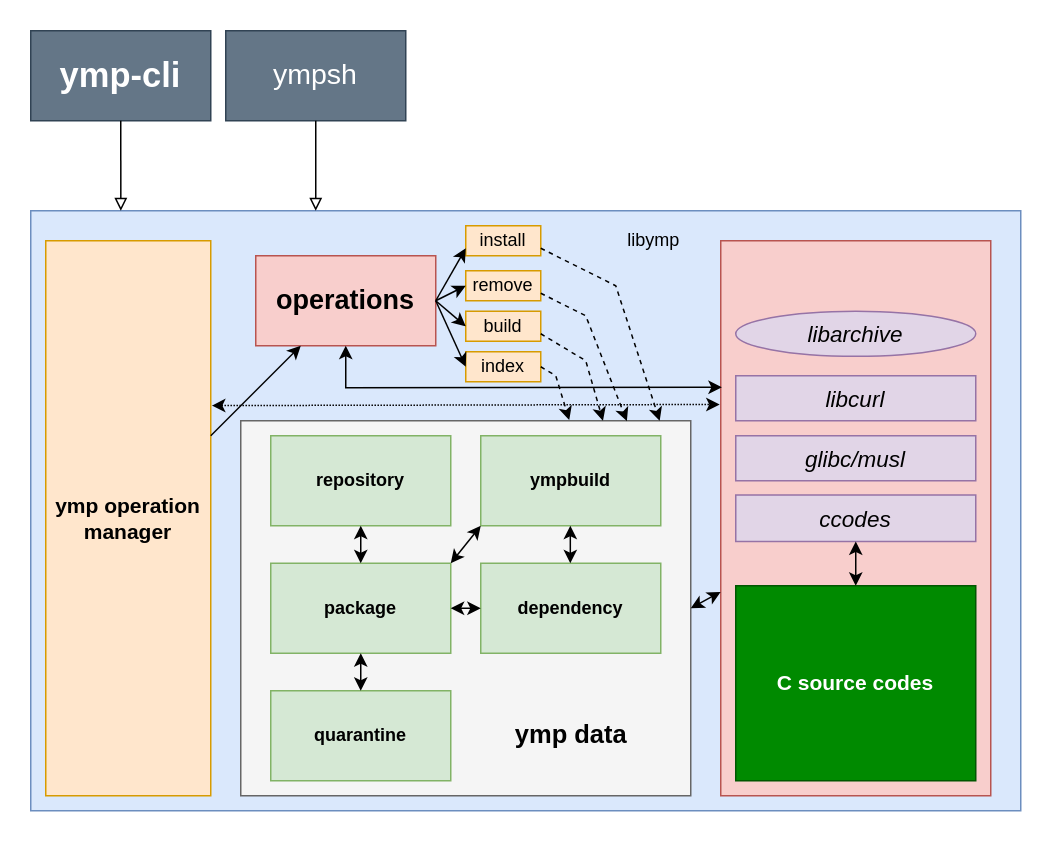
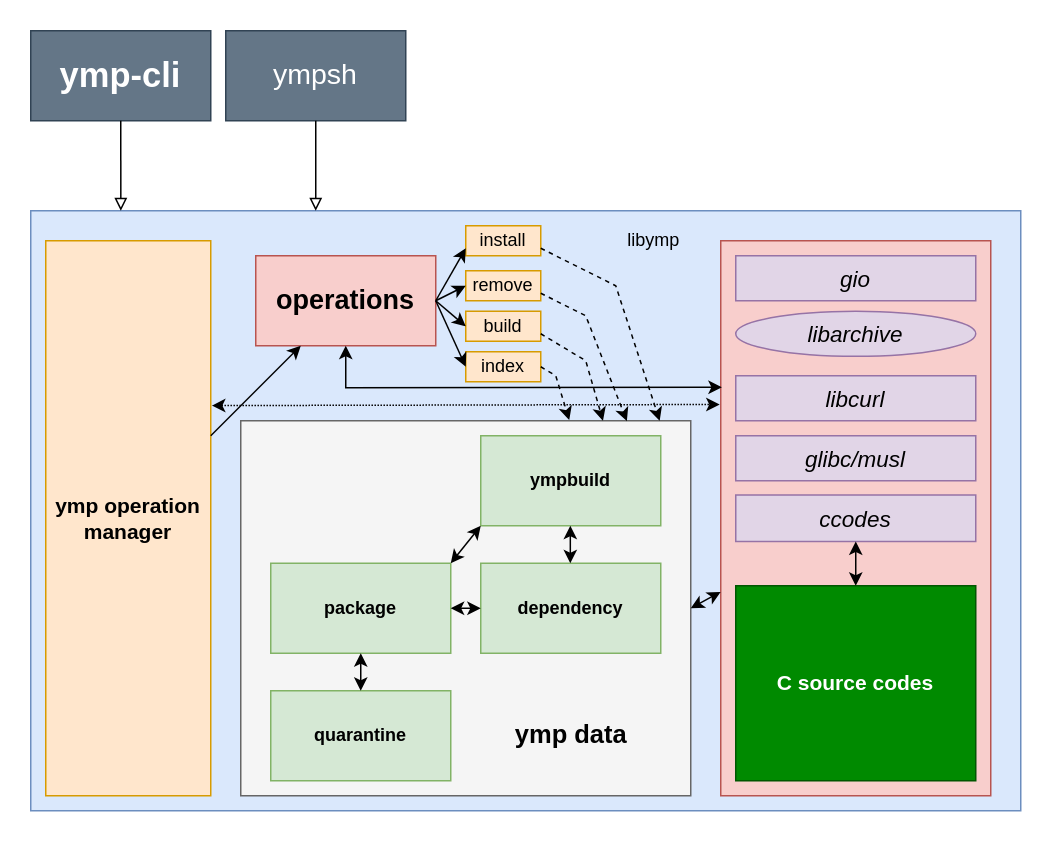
  <mxCell id="0" />
  <mxCell id="1" parent="0" />
  <mxCell id="2" value="&lt;div&gt;&lt;b&gt;&lt;font style=&quot;font-size: 13px;&quot;&gt;&lt;font style=&quot;font-size: 14px;&quot;&gt;&lt;font style=&quot;font-size: 15px;&quot;&gt;&lt;font style=&quot;font-size: 16px;&quot;&gt;&lt;font style=&quot;font-size: 17px;&quot;&gt;&lt;font style=&quot;font-size: 18px;&quot;&gt;&lt;font style=&quot;font-size: 19px;&quot;&gt;&lt;font style=&quot;font-size: 20px;&quot;&gt;&lt;font style=&quot;font-size: 21px;&quot;&gt;&lt;font style=&quot;font-size: 22px;&quot;&gt;&lt;font style=&quot;font-size: 23px;&quot;&gt;ymp-cli&lt;/font&gt;&lt;/font&gt;&lt;/font&gt;&lt;/font&gt;&lt;/font&gt;&lt;/font&gt;&lt;/font&gt;&lt;/font&gt;&lt;/font&gt;&lt;/font&gt;&lt;/font&gt;&lt;/b&gt;&lt;/div&gt;" style="rounded=0;whiteSpace=wrap;html=1;fillColor=#647687;fontColor=#ffffff;strokeColor=#314354;" parent="1" vertex="1"><mxGeometry x="20" y="20" width="120" height="60" as="geometry" /></mxCell>
  <mxCell id="3" value="" style="rounded=0;whiteSpace=wrap;html=1;fillColor=#dae8fc;strokeColor=#6c8ebf;" parent="1" vertex="1"><mxGeometry x="20" y="140" width="660" height="400" as="geometry" /></mxCell>
  <mxCell id="4" value="&lt;div style=&quot;font-size: 15px;&quot;&gt;&lt;font style=&quot;font-size: 15px;&quot;&gt;&lt;font style=&quot;font-size: 15px;&quot;&gt;&lt;b&gt;&lt;font style=&quot;font-size: 16px;&quot;&gt;&lt;font style=&quot;font-size: 17px;&quot;&gt;&lt;font style=&quot;font-size: 18px;&quot;&gt;operations&lt;/font&gt;&lt;/font&gt;&lt;/font&gt;&lt;/b&gt;&lt;/font&gt;&lt;/font&gt;&lt;/div&gt;" style="rounded=0;whiteSpace=wrap;html=1;fillColor=#f8cecc;strokeColor=#b85450;" parent="1" vertex="1"><mxGeometry x="170" y="170" width="120" height="60" as="geometry" /></mxCell>
  <mxCell id="5" value="" style="endArrow=block;html=1;rounded=0;exitX=0.5;exitY=1;exitDx=0;exitDy=0;entryX=0.091;entryY=0;entryDx=0;entryDy=0;entryPerimeter=0;endFill=0;" parent="1" source="2" target="3" edge="1"><mxGeometry width="50" height="50" relative="1" as="geometry"><mxPoint x="330" y="450" as="sourcePoint" /><mxPoint x="100" y="130" as="targetPoint" /></mxGeometry></mxCell>
  <mxCell id="6" value="&lt;font style=&quot;font-size: 13px;&quot;&gt;&lt;font style=&quot;font-size: 14px;&quot;&gt;&lt;b&gt;ymp operation manager&lt;/b&gt;&lt;/font&gt;&lt;/font&gt;" style="rounded=0;whiteSpace=wrap;html=1;fillColor=#ffe6cc;strokeColor=#d79b00;" parent="1" vertex="1"><mxGeometry x="30" y="160" width="110" height="370" as="geometry" /></mxCell>
  <mxCell id="7" value="" style="endArrow=classic;html=1;rounded=0;" parent="1" source="6" target="4" edge="1"><mxGeometry width="50" height="50" relative="1" as="geometry"><mxPoint x="330" y="450" as="sourcePoint" /><mxPoint x="380" y="400" as="targetPoint" /></mxGeometry></mxCell>
  <mxCell id="8" value="install" style="rounded=0;whiteSpace=wrap;html=1;fillColor=#ffe6cc;strokeColor=#d79b00;" parent="1" vertex="1"><mxGeometry x="310" y="150" width="50" height="20" as="geometry" /></mxCell>
  <mxCell id="9" value="remove" style="rounded=0;whiteSpace=wrap;html=1;fillColor=#ffe6cc;strokeColor=#d79b00;" parent="1" vertex="1"><mxGeometry x="310" y="180" width="50" height="20" as="geometry" /></mxCell>
  <mxCell id="10" value="&lt;div&gt;build&lt;/div&gt;" style="rounded=0;whiteSpace=wrap;html=1;fillColor=#ffe6cc;strokeColor=#d79b00;" parent="1" vertex="1"><mxGeometry x="310" y="207" width="50" height="20" as="geometry" /></mxCell>
  <mxCell id="11" value="index" style="rounded=0;whiteSpace=wrap;html=1;fillColor=#ffe6cc;strokeColor=#d79b00;" parent="1" vertex="1"><mxGeometry x="310" y="234" width="50" height="20" as="geometry" /></mxCell>
  <mxCell id="12" value="" style="endArrow=classic;html=1;rounded=0;exitX=1;exitY=0.5;exitDx=0;exitDy=0;entryX=0;entryY=0.75;entryDx=0;entryDy=0;" parent="1" source="4" target="8" edge="1"><mxGeometry width="50" height="50" relative="1" as="geometry"><mxPoint x="270" y="270" as="sourcePoint" /><mxPoint x="320" y="220" as="targetPoint" /></mxGeometry></mxCell>
  <mxCell id="13" value="" style="endArrow=classic;html=1;rounded=0;exitX=1;exitY=0.5;exitDx=0;exitDy=0;entryX=0;entryY=0.5;entryDx=0;entryDy=0;" parent="1" source="4" target="9" edge="1"><mxGeometry width="50" height="50" relative="1" as="geometry"><mxPoint x="302.52" y="199.62" as="sourcePoint" /><mxPoint x="320" y="175" as="targetPoint" /></mxGeometry></mxCell>
  <mxCell id="14" value="" style="endArrow=classic;html=1;rounded=0;exitX=1;exitY=0.5;exitDx=0;exitDy=0;entryX=0;entryY=0.5;entryDx=0;entryDy=0;" parent="1" source="4" target="10" edge="1"><mxGeometry width="50" height="50" relative="1" as="geometry"><mxPoint x="312.52" y="209.62" as="sourcePoint" /><mxPoint x="330" y="185" as="targetPoint" /></mxGeometry></mxCell>
  <mxCell id="15" value="" style="endArrow=classic;html=1;rounded=0;entryX=0;entryY=0.5;entryDx=0;entryDy=0;" parent="1" target="11" edge="1"><mxGeometry width="50" height="50" relative="1" as="geometry"><mxPoint x="290" y="200" as="sourcePoint" /><mxPoint x="340" y="195" as="targetPoint" /></mxGeometry></mxCell>
  <mxCell id="16" value="" style="rounded=0;whiteSpace=wrap;html=1;fillColor=#f5f5f5;fontColor=#333333;strokeColor=#666666;" parent="1" vertex="1"><mxGeometry x="160" y="280" width="300" height="250" as="geometry" /></mxCell>
- <mxCell id="17" value="repository" style="rounded=0;whiteSpace=wrap;html=1;fontStyle=1;fillColor=#d5e8d4;strokeColor=#82b366;" parent="1" vertex="1"><mxGeometry x="180" y="290" width="120" height="60" as="geometry" /></mxCell>
  <mxCell id="18" value="package" style="rounded=0;whiteSpace=wrap;html=1;fontStyle=1;fillColor=#d5e8d4;strokeColor=#82b366;" parent="1" vertex="1"><mxGeometry x="180" y="375" width="120" height="60" as="geometry" /></mxCell>
- <mxCell id="19" value="" style="endArrow=classic;startArrow=classic;html=1;rounded=0;exitX=0.5;exitY=1;exitDx=0;exitDy=0;entryX=0.5;entryY=0;entryDx=0;entryDy=0;" parent="1" source="17" target="18" edge="1"><mxGeometry width="50" height="50" relative="1" as="geometry"><mxPoint x="260" y="340" as="sourcePoint" /><mxPoint x="310" y="290" as="targetPoint" /></mxGeometry></mxCell>
  <mxCell id="20" value="quarantine" style="rounded=0;whiteSpace=wrap;html=1;fontStyle=1;fillColor=#d5e8d4;strokeColor=#82b366;" parent="1" vertex="1"><mxGeometry x="180" y="460" width="120" height="60" as="geometry" /></mxCell>
  <mxCell id="21" value="" style="endArrow=classic;startArrow=classic;html=1;rounded=0;exitX=0.5;exitY=1;exitDx=0;exitDy=0;" parent="1" source="18" target="20" edge="1"><mxGeometry width="50" height="50" relative="1" as="geometry"><mxPoint x="240" y="440" as="sourcePoint" /><mxPoint x="239.71" y="460" as="targetPoint" /></mxGeometry></mxCell>
  <mxCell id="22" value="" style="endArrow=classic;html=1;rounded=0;exitX=1;exitY=0.5;exitDx=0;exitDy=0;entryX=0.73;entryY=-0.002;entryDx=0;entryDy=0;entryPerimeter=0;dashed=1;" parent="1" source="11" target="16" edge="1"><mxGeometry width="50" height="50" relative="1" as="geometry"><mxPoint x="260" y="340" as="sourcePoint" /><mxPoint x="310" y="290" as="targetPoint" /><Array as="points"><mxPoint x="370" y="250" /></Array></mxGeometry></mxCell>
  <mxCell id="23" value="" style="endArrow=classic;html=1;rounded=0;exitX=1;exitY=0.75;exitDx=0;exitDy=0;entryX=0.805;entryY=0;entryDx=0;entryDy=0;entryPerimeter=0;dashed=1;" parent="1" source="10" target="16" edge="1"><mxGeometry width="50" height="50" relative="1" as="geometry"><mxPoint x="370" y="270" as="sourcePoint" /><mxPoint x="377.86" y="289.5" as="targetPoint" /><Array as="points"><mxPoint x="390" y="240" /></Array></mxGeometry></mxCell>
  <mxCell id="24" value="" style="endArrow=classic;html=1;rounded=0;exitX=1;exitY=0.75;exitDx=0;exitDy=0;entryX=0.858;entryY=0.001;entryDx=0;entryDy=0;entryPerimeter=0;dashed=1;" parent="1" source="9" target="16" edge="1"><mxGeometry width="50" height="50" relative="1" as="geometry"><mxPoint x="370" y="235" as="sourcePoint" /><mxPoint x="409.4" y="290.75" as="targetPoint" /><Array as="points"><mxPoint x="390" y="210" /></Array></mxGeometry></mxCell>
  <mxCell id="25" value="" style="endArrow=classic;html=1;rounded=0;exitX=1;exitY=0.75;exitDx=0;exitDy=0;entryX=0.931;entryY=0;entryDx=0;entryDy=0;entryPerimeter=0;dashed=1;" parent="1" source="8" target="16" edge="1"><mxGeometry width="50" height="50" relative="1" as="geometry"><mxPoint x="370" y="205" as="sourcePoint" /><mxPoint x="425.74" y="290.75" as="targetPoint" /><Array as="points"><mxPoint x="410" y="190" /></Array></mxGeometry></mxCell>
  <mxCell id="26" value="ympbuild" style="rounded=0;whiteSpace=wrap;html=1;fontStyle=1;fillColor=#d5e8d4;strokeColor=#82b366;" parent="1" vertex="1"><mxGeometry x="320" y="290" width="120" height="60" as="geometry" /></mxCell>
  <mxCell id="27" value="dependency" style="rounded=0;whiteSpace=wrap;html=1;fontStyle=1;fillColor=#d5e8d4;strokeColor=#82b366;" parent="1" vertex="1"><mxGeometry x="320" y="375" width="120" height="60" as="geometry" /></mxCell>
  <mxCell id="28" value="" style="endArrow=classic;startArrow=classic;html=1;rounded=0;exitX=1;exitY=0.5;exitDx=0;exitDy=0;" parent="1" source="18" target="27" edge="1"><mxGeometry width="50" height="50" relative="1" as="geometry"><mxPoint x="250" y="445" as="sourcePoint" /><mxPoint x="250" y="470" as="targetPoint" /></mxGeometry></mxCell>
  <mxCell id="29" value="" style="endArrow=classic;startArrow=classic;html=1;rounded=0;exitX=0.5;exitY=1;exitDx=0;exitDy=0;entryX=0.5;entryY=0;entryDx=0;entryDy=0;" parent="1" edge="1"><mxGeometry width="50" height="50" relative="1" as="geometry"><mxPoint x="379.71" y="350" as="sourcePoint" /><mxPoint x="379.71" y="375" as="targetPoint" /></mxGeometry></mxCell>
  <mxCell id="30" value="" style="endArrow=classic;startArrow=classic;html=1;rounded=0;exitX=1;exitY=0;exitDx=0;exitDy=0;entryX=0;entryY=1;entryDx=0;entryDy=0;" parent="1" source="18" target="26" edge="1"><mxGeometry width="50" height="50" relative="1" as="geometry"><mxPoint x="310" y="415" as="sourcePoint" /><mxPoint x="330" y="415" as="targetPoint" /></mxGeometry></mxCell>
  <mxCell id="31" value="" style="rounded=0;whiteSpace=wrap;html=1;fillColor=#f8cecc;strokeColor=#b85450;" parent="1" vertex="1"><mxGeometry x="480" y="160" width="180" height="370" as="geometry" /></mxCell>
  <mxCell id="32" value="&lt;div&gt;&lt;b&gt;&lt;font style=&quot;font-size: 13px;&quot;&gt;&lt;font style=&quot;font-size: 14px;&quot;&gt;&lt;font style=&quot;font-size: 15px;&quot;&gt;&lt;font style=&quot;font-size: 16px;&quot;&gt;&lt;font style=&quot;font-size: 17px;&quot;&gt;ymp data&lt;/font&gt;&lt;/font&gt;&lt;/font&gt;&lt;/font&gt;&lt;/font&gt;&lt;/b&gt;&lt;/div&gt;" style="text;html=1;resizable=0;autosize=1;align=center;verticalAlign=middle;points=[];fillColor=none;strokeColor=none;rounded=0;" parent="1" vertex="1"><mxGeometry x="330" y="475" width="100" height="30" as="geometry" /></mxCell>
  <mxCell id="33" value="&lt;div&gt;libymp&lt;/div&gt;" style="text;html=1;resizable=0;autosize=1;align=center;verticalAlign=middle;points=[];fillColor=none;strokeColor=none;rounded=0;" parent="1" vertex="1"><mxGeometry x="400" y="145" width="70" height="30" as="geometry" /></mxCell>
  <mxCell id="34" value="&lt;font style=&quot;font-size: 13px;&quot;&gt;&lt;font style=&quot;font-size: 14px;&quot;&gt;&lt;b&gt;C source codes&lt;/b&gt;&lt;/font&gt;&lt;/font&gt;" style="rounded=0;whiteSpace=wrap;html=1;fillColor=#008a00;fontColor=#ffffff;strokeColor=#005700;" parent="1" vertex="1"><mxGeometry x="490" y="390" width="160" height="130" as="geometry" /></mxCell>
  <mxCell id="35" value="ccodes" style="rounded=0;whiteSpace=wrap;html=1;fontSize=15;fontStyle=2;fillColor=#e1d5e7;strokeColor=#9673a6;" parent="1" vertex="1"><mxGeometry x="490" y="329.5" width="160" height="31" as="geometry" /></mxCell>
  <mxCell id="36" value="" style="endArrow=classic;startArrow=classic;html=1;rounded=0;exitX=0.5;exitY=0;exitDx=0;exitDy=0;entryX=0.5;entryY=1;entryDx=0;entryDy=0;" parent="1" source="34" target="35" edge="1"><mxGeometry width="50" height="50" relative="1" as="geometry"><mxPoint x="420" y="400" as="sourcePoint" /><mxPoint x="470" y="350" as="targetPoint" /></mxGeometry></mxCell>
  <mxCell id="37" value="" style="endArrow=classic;startArrow=classic;html=1;rounded=0;exitX=1;exitY=0.5;exitDx=0;exitDy=0;" parent="1" source="16" target="31" edge="1"><mxGeometry width="50" height="50" relative="1" as="geometry"><mxPoint x="420" y="400" as="sourcePoint" /><mxPoint x="470" y="350" as="targetPoint" /></mxGeometry></mxCell>
  <mxCell id="38" value="" style="endArrow=classic;startArrow=classic;html=1;rounded=0;exitX=1.007;exitY=0.297;exitDx=0;exitDy=0;entryX=-0.004;entryY=0.295;entryDx=0;entryDy=0;entryPerimeter=0;exitPerimeter=0;dashed=1;dashPattern=1 1;" parent="1" source="6" target="31" edge="1"><mxGeometry width="50" height="50" relative="1" as="geometry"><mxPoint x="470" y="415" as="sourcePoint" /><mxPoint x="490" y="404.091" as="targetPoint" /></mxGeometry></mxCell>
  <mxCell id="39" value="" style="endArrow=classic;startArrow=classic;html=1;rounded=0;exitX=0.5;exitY=1;exitDx=0;exitDy=0;entryX=0.004;entryY=0.264;entryDx=0;entryDy=0;entryPerimeter=0;strokeWidth=1;" parent="1" source="4" target="31" edge="1"><mxGeometry width="50" height="50" relative="1" as="geometry"><mxPoint x="420" y="400" as="sourcePoint" /><mxPoint x="470" y="350" as="targetPoint" /><Array as="points"><mxPoint x="230" y="258" /></Array></mxGeometry></mxCell>
+ <mxCell id="40" value="gio" style="rounded=0;whiteSpace=wrap;html=1;fontSize=15;fontStyle=2;fillColor=#e1d5e7;strokeColor=#9673a6;" parent="1" vertex="1"><mxGeometry x="490" y="170" width="160" height="30" as="geometry" /></mxCell>
  <mxCell id="41" value="libarchive" style="ellipse;whiteSpace=wrap;html=1;fontSize=15;fontStyle=2;fillColor=#e1d5e7;strokeColor=#9673a6;" parent="1" vertex="1"><mxGeometry x="490" y="207" width="160" height="30" as="geometry" /></mxCell>
  <mxCell id="42" value="libcurl" style="rounded=0;whiteSpace=wrap;html=1;fontSize=15;fontStyle=2;fillColor=#e1d5e7;strokeColor=#9673a6;" parent="1" vertex="1"><mxGeometry x="490" y="250" width="160" height="30" as="geometry" /></mxCell>
  <mxCell id="43" value="glibc/musl" style="rounded=0;whiteSpace=wrap;html=1;fontSize=15;fontStyle=2;fillColor=#e1d5e7;strokeColor=#9673a6;" parent="1" vertex="1"><mxGeometry x="490" y="290" width="160" height="30" as="geometry" /></mxCell>
  <mxCell id="44" value="&lt;font style=&quot;font-size: 13px;&quot;&gt;&lt;font style=&quot;font-size: 14px;&quot;&gt;&lt;font style=&quot;font-size: 15px;&quot;&gt;&lt;font style=&quot;font-size: 16px;&quot;&gt;&lt;font style=&quot;font-size: 17px;&quot;&gt;&lt;font style=&quot;font-size: 18px;&quot;&gt;&lt;font style=&quot;font-size: 19px;&quot;&gt;ympsh&lt;/font&gt;&lt;/font&gt;&lt;/font&gt;&lt;/font&gt;&lt;/font&gt;&lt;/font&gt;&lt;/font&gt;" style="rounded=0;whiteSpace=wrap;html=1;fillColor=#647687;fontColor=#ffffff;strokeColor=#314354;" parent="1" vertex="1"><mxGeometry x="150" y="20" width="120" height="60" as="geometry" /></mxCell>
  <mxCell id="45" value="" style="endArrow=block;html=1;rounded=0;exitX=0.5;exitY=1;exitDx=0;exitDy=0;endFill=0;" parent="1" source="44" edge="1"><mxGeometry width="50" height="50" relative="1" as="geometry"><mxPoint x="90" y="130" as="sourcePoint" /><mxPoint x="210" y="140" as="targetPoint" /></mxGeometry></mxCell>
